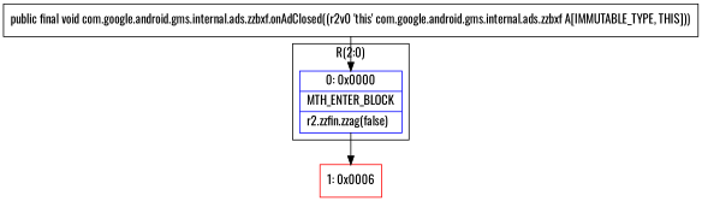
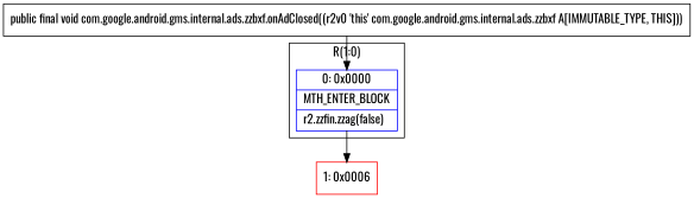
  digraph {
    fontname=Oswald
    node [shape=record fontname=Oswald]
    edge [fontname=Oswald]
    n1 [color=blue label="{0\:\ 0x0000|MTH_ENTER_BLOCK\l|r2.zzfin.zzag(false)\l}"]
    n2 [color=red label="{1\:\ 0x0006}"]
    n3 [label="{public final void com.google.android.gms.internal.ads.zzbxf.onAdClosed((r2v0 'this' com.google.android.gms.internal.ads.zzbxf A[IMMUTABLE_TYPE, THIS])) }"]
    subgraph cluster_1 {
-     label="R(2:0)"
+     label="R(1:0)"
      n1
    }
    n1 -> n2
    n3 -> n1
  }
